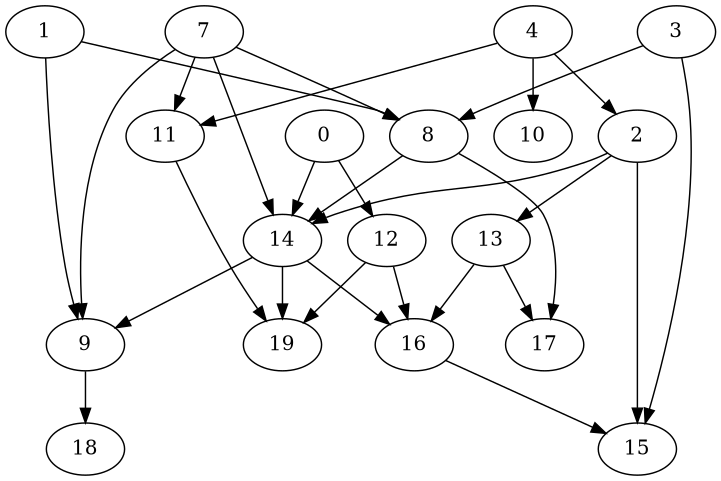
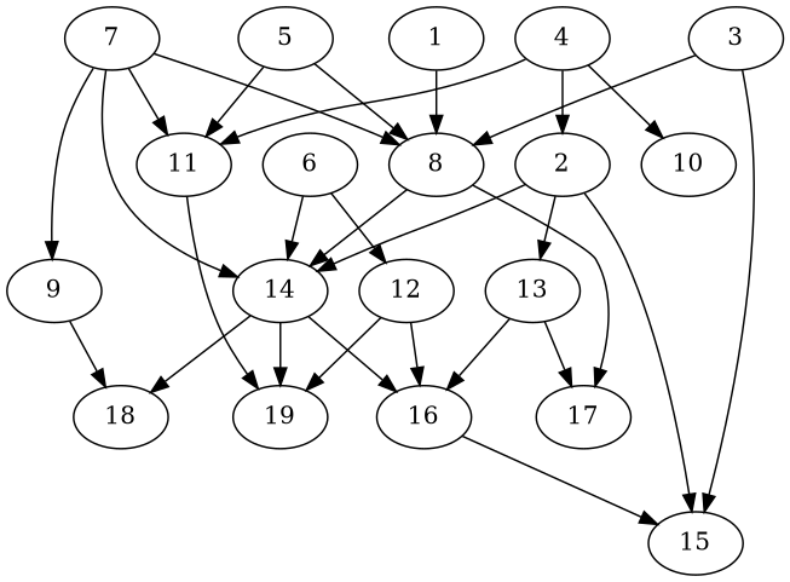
  digraph {
    node [alpha=0.09]
    1 [alpha=0.18 expect_size=45344768]
    8 [alpha=0.06 expect_size=26455040]
    9 [alpha=0.07 expect_size=31370240]
    17 [alpha=0.00 expect_size=47527936]
    14 [alpha=0.12 expect_size=37406720]
    18 [alpha=0.16 expect_size=21979136]
    19 [alpha=0.01 expect_size=35680256]
    2 [expect_size=6711296]
    13 [alpha=0.03 expect_size=49140736]
    15 [alpha=0.06 expect_size=47965184]
    16 [alpha=0.16 expect_size=35734528]
    3 [alpha=0.15 expect_size=26543104]
    4 [alpha=0.04 expect_size=48434176]
    10 [alpha=0.05 expect_size=35706880]
    11 [expect_size=34796544]
-   6 [alpha=0.05 expect_size=33605632 label=0]
+   5 [alpha=0.15 expect_size=16923648]
+   6 [alpha=0.05 expect_size=33605632]
    12 [alpha=0.02 expect_size=29008896]
    7 [expect_size=31638528]
    1 -> 8
-   1 -> 9
    8 -> 17
    8 -> 14
    9 -> 18
-   14 -> 9
+   14 -> 18
    14 -> 19
    14 -> 16
    2 -> 14
    2 -> 13
    2 -> 15
    13 -> 17
    13 -> 16
    16 -> 15
    3 -> 8
    3 -> 15
    4 -> 2
    4 -> 10
    4 -> 11
    11 -> 19
+   5 -> 8
+   5 -> 11
    6 -> 14
    6 -> 12
    12 -> 19
    12 -> 16
    7 -> 8
    7 -> 9
    7 -> 14
    7 -> 11
  }
